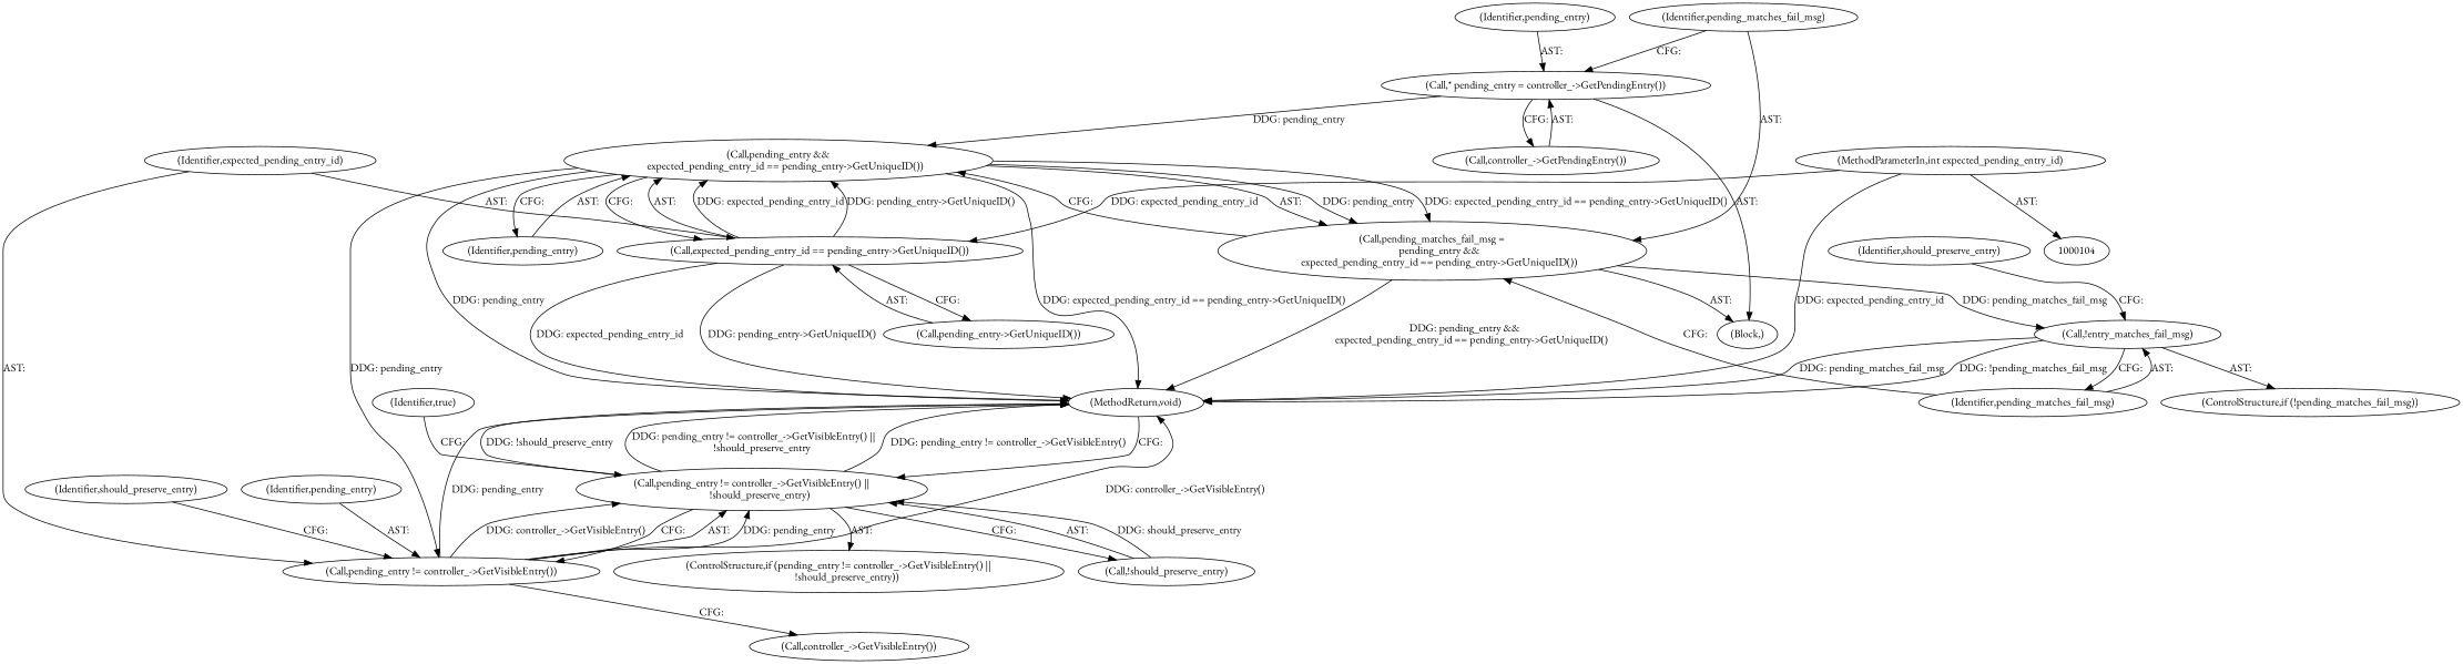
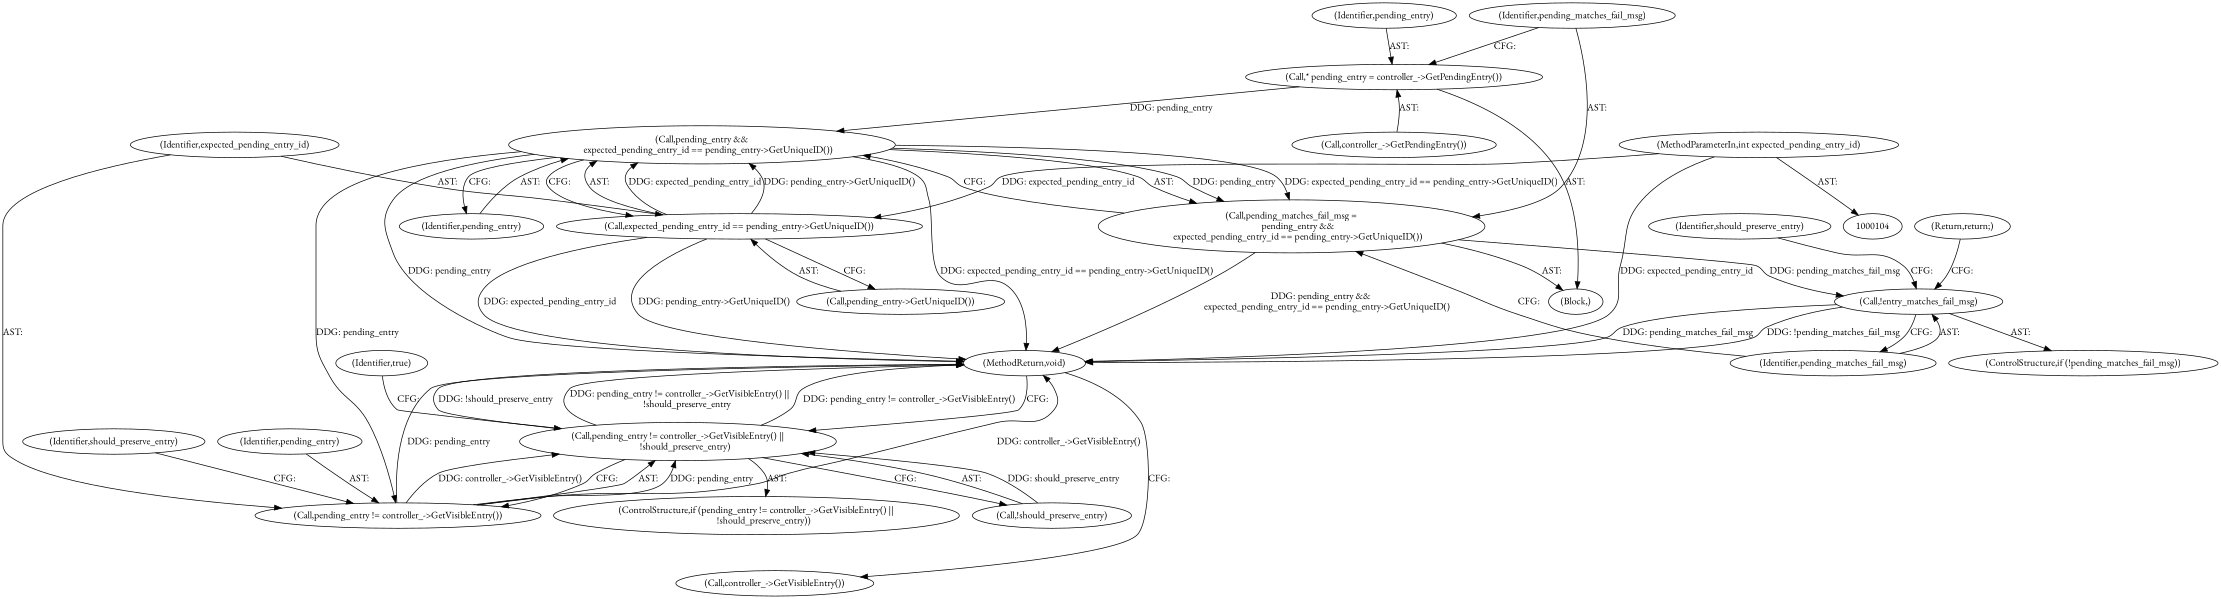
  digraph {
    fontname="EB Garamond"
    node [fontname="EB Garamond"]
    edge [fontname="EB Garamond"]
    n1 [label="(Call,pending_entry &&\n      expected_pending_entry_id == pending_entry->GetUniqueID())"]
    n2 [label="(Call,expected_pending_entry_id == pending_entry->GetUniqueID())"]
    n3 [label="(Call,pending_matches_fail_msg =\n      pending_entry &&\n      expected_pending_entry_id == pending_entry->GetUniqueID())"]
    n4 [label="(Call,pending_entry != controller_->GetVisibleEntry())"]
    n5 [label="(Identifier,pending_entry)"]
    n6 [label="(MethodReturn,void)"]
    n7 [label="(Call,pending_entry->GetUniqueID())"]
    n8 [label="(Block,)"]
    n9 [label="(Call,!entry_matches_fail_msg)"]
    n10 [label="(Call,pending_entry != controller_->GetVisibleEntry() ||\n       !should_preserve_entry)"]
    n11 [label="(Call,controller_->GetVisibleEntry())"]
    n12 [label="(Call,* pending_entry = controller_->GetPendingEntry())"]
    n13 [label="(Call,controller_->GetPendingEntry())"]
    n14 [label="(MethodParameterIn,int expected_pending_entry_id)"]
    1000104
    n16 [label="(ControlStructure,if (!pending_matches_fail_msg))"]
    n17 [label="(Identifier,pending_matches_fail_msg)"]
    n18 [label="(ControlStructure,if (pending_entry != controller_->GetVisibleEntry() ||\n       !should_preserve_entry))"]
    n19 [label="(Call,!should_preserve_entry)"]
    n20 [label="(Identifier,pending_entry)"]
    n21 [label="(Identifier,should_preserve_entry)"]
    n22 [label="(Identifier,true)"]
    n23 [label="(Identifier,expected_pending_entry_id)"]
+   n24 [label="(Return,return;)"]
    n25 [label="(Identifier,pending_entry)"]
    n26 [label="(Identifier,should_preserve_entry)"]
    n27 [label="(Identifier,pending_matches_fail_msg)"]
    n1 -> n2 [label="CFG: "]
    n1 -> n3 [label="AST: "]
    n1 -> n3 [label="DDG: pending_entry"]
    n1 -> n3 [label="DDG: expected_pending_entry_id == pending_entry->GetUniqueID()"]
    n1 -> n4 [label="DDG: pending_entry"]
    n1 -> n5 [label="CFG: "]
    n1 -> n6 [label="DDG: expected_pending_entry_id == pending_entry->GetUniqueID()"]
    n1 -> n6 [label="DDG: pending_entry"]
    n2 -> n1 [label="AST: "]
    n2 -> n1 [label="DDG: expected_pending_entry_id"]
    n2 -> n1 [label="DDG: pending_entry->GetUniqueID()"]
    n2 -> n6 [label="DDG: expected_pending_entry_id"]
    n2 -> n6 [label="DDG: pending_entry->GetUniqueID()"]
    n2 -> n7 [label="CFG: "]
    n3 -> n1 [label="CFG: "]
    n3 -> n6 [label="DDG: pending_entry &&\n      expected_pending_entry_id == pending_entry->GetUniqueID()"]
    n3 -> n8 [label="AST: "]
    n3 -> n9 [label="DDG: pending_matches_fail_msg"]
    n4 -> n6 [label="DDG: pending_entry"]
    n4 -> n6 [label="DDG: controller_->GetVisibleEntry()"]
    n4 -> n10 [label="AST: "]
    n4 -> n10 [label="DDG: pending_entry"]
    n4 -> n10 [label="DDG: controller_->GetVisibleEntry()"]
-   n4 -> n11 [label="CFG: "]
+   n6 -> n11 [label="CFG: "]
    n5 -> n1 [label="AST: "]
    n6 -> n10 [label="CFG: "]
    n7 -> n2 [label="AST: "]
    n9 -> n6 [label="DDG: pending_matches_fail_msg"]
    n9 -> n6 [label="DDG: !pending_matches_fail_msg"]
    n9 -> n16 [label="AST: "]
    n9 -> n17 [label="CFG: "]
    n10 -> n4 [label="CFG: "]
    n10 -> n6 [label="DDG: !should_preserve_entry"]
    n10 -> n6 [label="DDG: pending_entry != controller_->GetVisibleEntry() ||\n       !should_preserve_entry"]
    n10 -> n6 [label="DDG: pending_entry != controller_->GetVisibleEntry()"]
    n10 -> n18 [label="AST: "]
    n10 -> n19 [label="CFG: "]
    n12 -> n1 [label="DDG: pending_entry"]
    n12 -> n8 [label="AST: "]
-   n12 -> n13 [label="CFG: "]
    n13 -> n12 [label="AST: "]
    n14 -> n2 [label="DDG: expected_pending_entry_id"]
    n14 -> n6 [label="DDG: expected_pending_entry_id"]
    n14 -> 1000104 [label="AST: "]
    n17 -> n3 [label="CFG: "]
    n17 -> n9 [label="AST: "]
    n19 -> n10 [label="AST: "]
    n19 -> n10 [label="DDG: should_preserve_entry"]
    n20 -> n4 [label="AST: "]
    n21 -> n9 [label="CFG: "]
    n22 -> n10 [label="CFG: "]
    n23 -> n2 [label="AST: "]
    n23 -> n4 [label="AST: "]
+   n24 -> n9 [label="CFG: "]
    n25 -> n12 [label="AST: "]
    n26 -> n4 [label="CFG: "]
    n27 -> n3 [label="AST: "]
    n27 -> n12 [label="CFG: "]
  }
